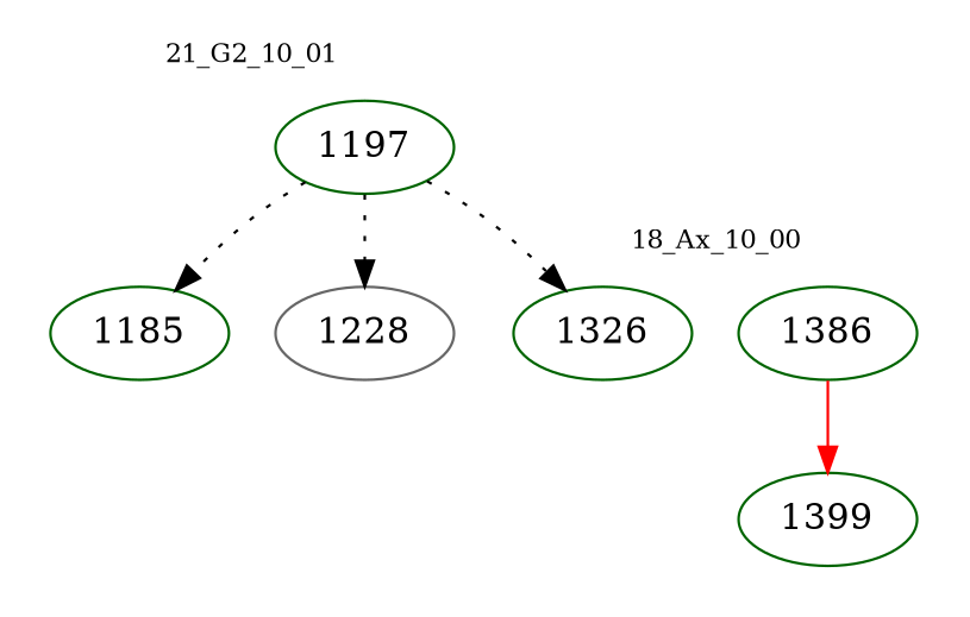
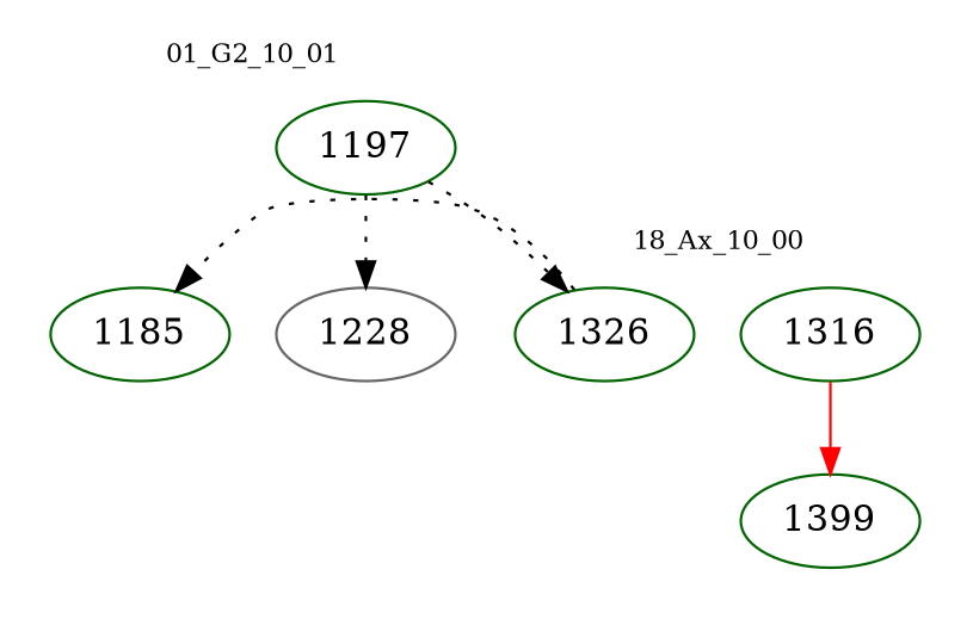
  digraph {
    fontname="DejaVu Serif"
    node [color=darkgreen fontname="DejaVu Serif"]
    edge [color=black fontname="DejaVu Serif" style=dotted]
-   n1 [label=1386]
+   n1 [label=1316]
    n2 [label=1326]
    n3 [label=1399]
    n4 [label=1197]
    n5 [label=1185]
    n6 [color=gray40 label=1228]
    subgraph cluster_1 {
      color=white
      fontsize=10
      label="18_Ax_10_00"
      n1
      n2
      n3
    }
    subgraph cluster_2 {
      color=white
      fontsize=10
-     label="21_G2_10_01"
+     label="01_G2_10_01"
      n4
      n5
      n6
    }
    n1 -> n3 [color=red style=solid]
    n4 -> n2
-   n4 -> n5
+   n2 -> n5
    n4 -> n6
  }
